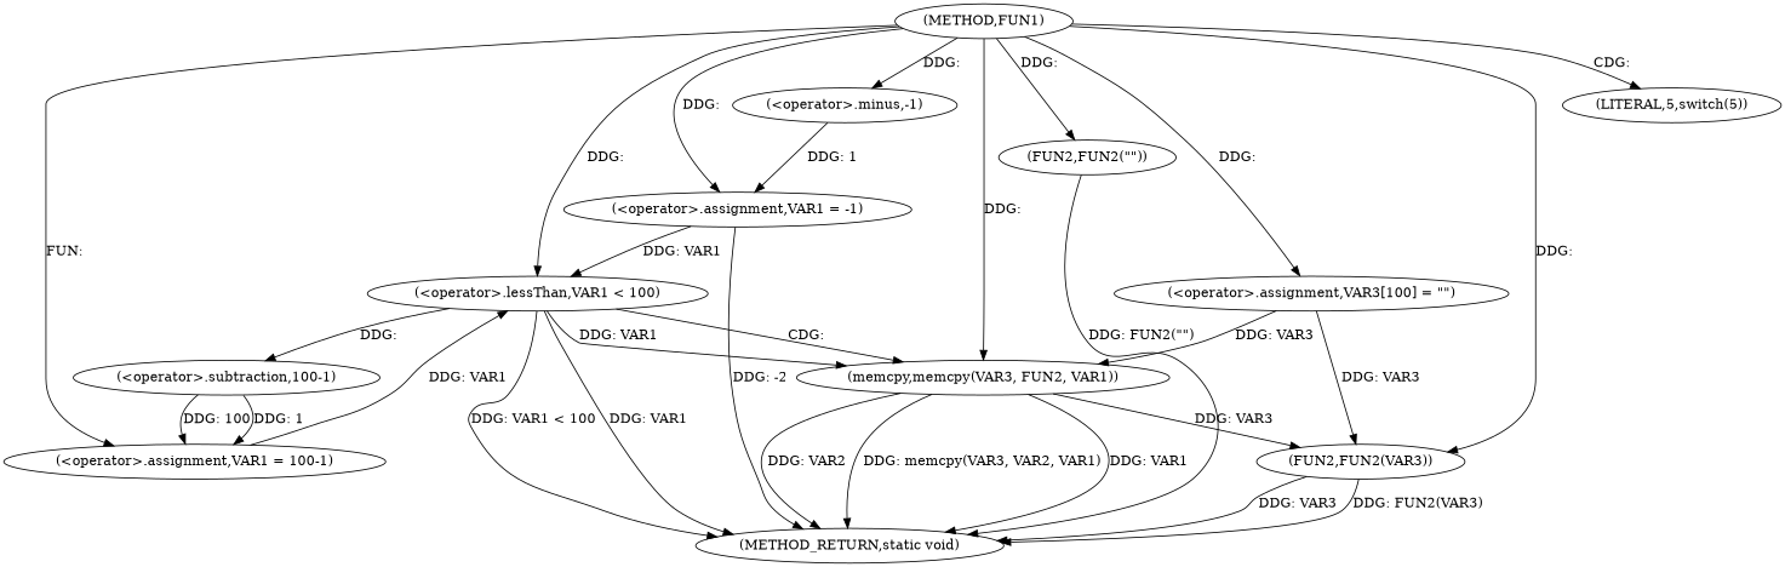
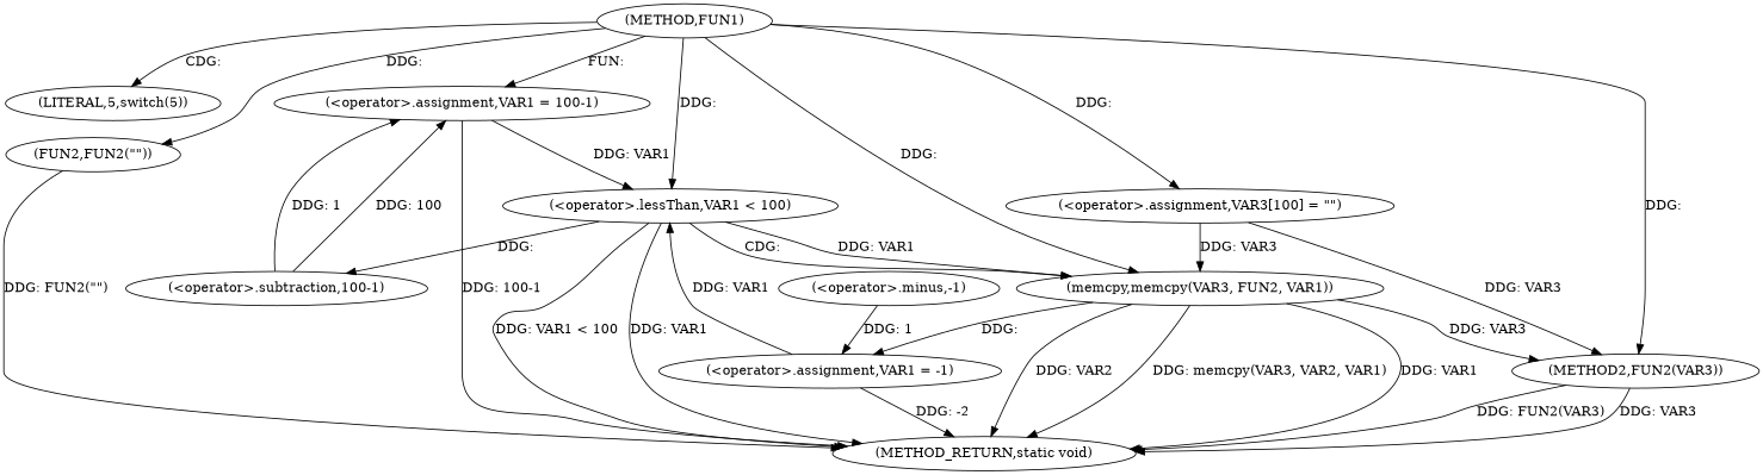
  digraph {
    n1 [label="(METHOD,FUN1)"]
    n2 [label="(<operator>.assignment,VAR1 = -1)"]
    n3 [label="(<operator>.minus,-1)"]
    n4 [label="(LITERAL,5,switch(5))"]
    n5 [label="(FUN2,FUN2(\"\"))"]
    n6 [label="(<operator>.assignment,VAR1 = 100-1)"]
    n7 [label="(<operator>.assignment,VAR3[100] = \"\")"]
    n8 [label="(<operator>.lessThan,VAR1 < 100)"]
    n9 [label="(memcpy,memcpy(VAR3, FUN2, VAR1))"]
-   n10 [label="(FUN2,FUN2(VAR3))"]
+   n10 [label="(METHOD2,FUN2(VAR3))"]
    n11 [label="(METHOD_RETURN,static void)"]
    n12 [label="(<operator>.subtraction,100-1)"]
-   n1 -> n2 [label="DDG: "]
-   n1 -> n3 [label="DDG: "]
+   n9 -> n2 [label="DDG: "]
    n1 -> n4 [label="CDG: "]
    n1 -> n5 [label="DDG: "]
    n1 -> n6 [label="FUN: "]
    n1 -> n7 [label="DDG: "]
    n1 -> n8 [label="DDG: "]
    n1 -> n9 [label="DDG: "]
    n1 -> n10 [label="DDG: "]
    n2 -> n8 [label="DDG: VAR1"]
    n2 -> n11 [label="DDG: -2"]
    n3 -> n2 [label="DDG: 1"]
    n5 -> n11 [label="DDG: FUN2(\"\")"]
    n6 -> n8 [label="DDG: VAR1"]
+   n6 -> n11 [label="DDG: 100-1"]
    n7 -> n9 [label="DDG: VAR3"]
    n7 -> n10 [label="DDG: VAR3"]
    n8 -> n9 [label="DDG: VAR1"]
    n8 -> n9 [label="CDG: "]
    n8 -> n11 [label="DDG: VAR1 < 100"]
    n8 -> n11 [label="DDG: VAR1"]
    n8 -> n12 [label="DDG: "]
    n9 -> n10 [label="DDG: VAR3"]
    n9 -> n11 [label="DDG: memcpy(VAR3, VAR2, VAR1)"]
    n9 -> n11 [label="DDG: VAR1"]
    n9 -> n11 [label="DDG: VAR2"]
    n10 -> n11 [label="DDG: FUN2(VAR3)"]
    n10 -> n11 [label="DDG: VAR3"]
    n12 -> n6 [label="DDG: 100"]
    n12 -> n6 [label="DDG: 1"]
  }
